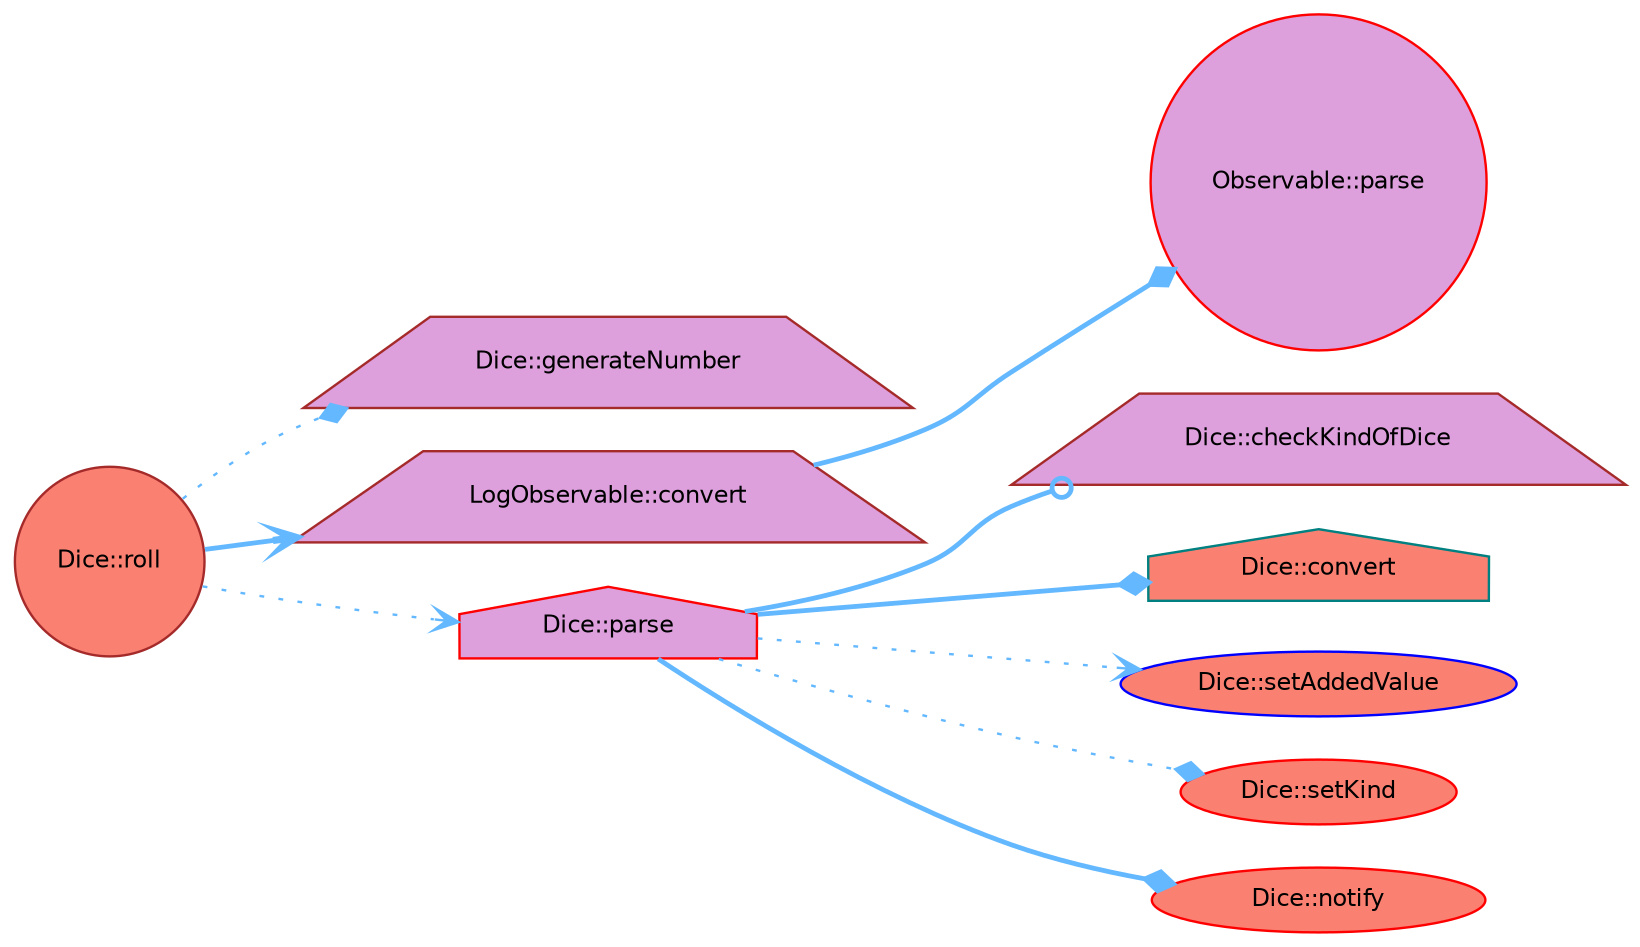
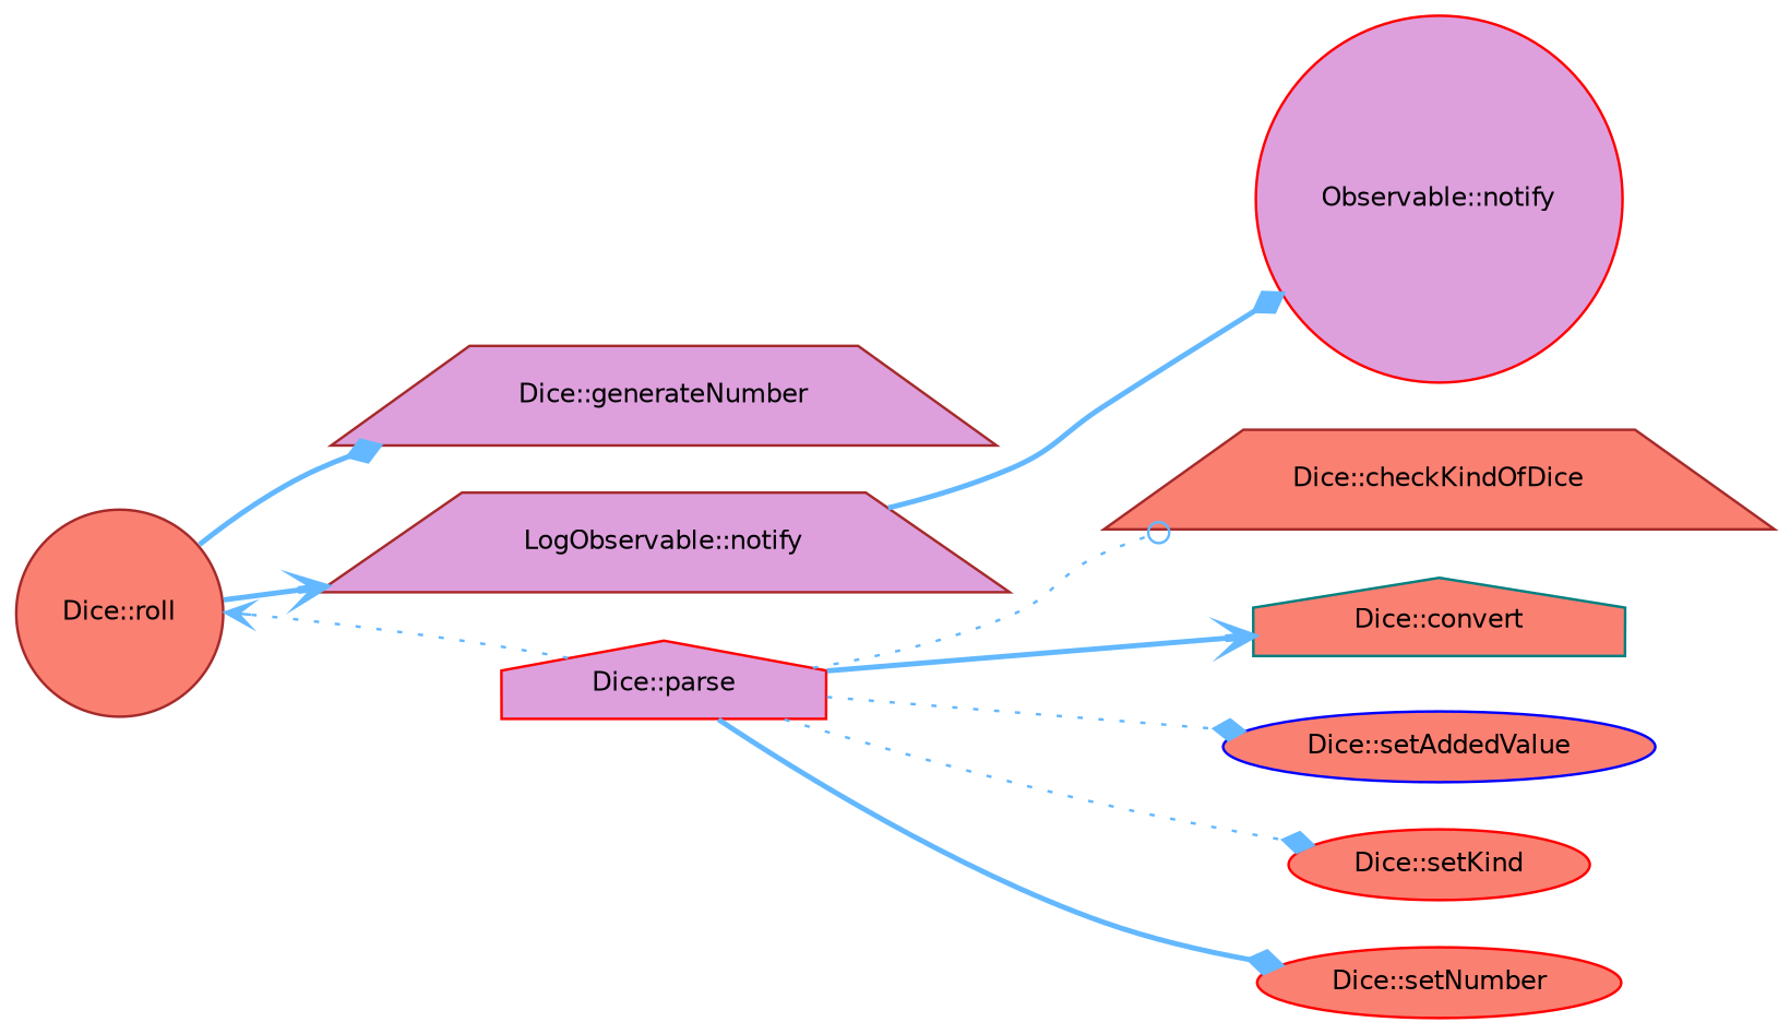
  digraph {
    rankdir=LR
    node [color=brown fillcolor=salmon fontname=Helvetica fontsize=10 shape=trapezium style=filled]
    edge [arrowhead=diamond color=steelblue1 fontname=Helvetica fontsize=10 labelfontname=Helvetica labelfontsize=10 style=bold]
    n1 [fontcolor=black height=0.2 label="Dice::roll" shape=circle width=0.4]
    n2 [fillcolor=plum height=0.2 label="Dice::generateNumber" width=0.4]
-   n3 [fillcolor=plum height=0.2 label="LogObservable::convert" width=0.4]
+   n3 [fillcolor=plum height=0.2 label="LogObservable::notify" width=0.4]
    n4 [color=red fillcolor=plum height=0.2 label="Dice::parse" shape=house width=0.4]
-   n5 [color=red fillcolor=plum height=0.2 label="Observable::parse" shape=circle width=0.4]
-   n6 [fillcolor=plum height=0.2 label="Dice::checkKindOfDice" width=0.4]
+   n5 [color=red fillcolor=plum height=0.2 label="Observable::notify" shape=circle width=0.4]
+   n6 [height=0.2 label="Dice::checkKindOfDice" width=0.4]
    n7 [color=teal height=0.2 label="Dice::convert" shape=house width=0.4]
    n8 [color=blue height=0.2 label="Dice::setAddedValue" shape=ellipse width=0.4]
    n9 [color=red height=0.2 label="Dice::setKind" shape=ellipse width=0.4]
-   n10 [color=red height=0.2 label="Dice::notify" shape=ellipse width=0.4]
-   n1 -> n2 [style=dotted]
+   n10 [color=red height=0.2 label="Dice::setNumber" shape=ellipse width=0.4]
+   n1 -> n2
    n1 -> n3 [arrowhead=vee]
-   n1 -> n4 [arrowhead=vee style=dotted]
+   n4 -> n1 [arrowhead=vee style=dotted]
    n3 -> n5
-   n4 -> n6 [arrowhead=odot]
-   n4 -> n7
-   n4 -> n8 [arrowhead=vee style=dotted]
+   n4 -> n6 [arrowhead=odot style=dotted]
+   n4 -> n7 [arrowhead=vee]
+   n4 -> n8 [style=dotted]
    n4 -> n9 [style=dotted]
    n4 -> n10
  }
